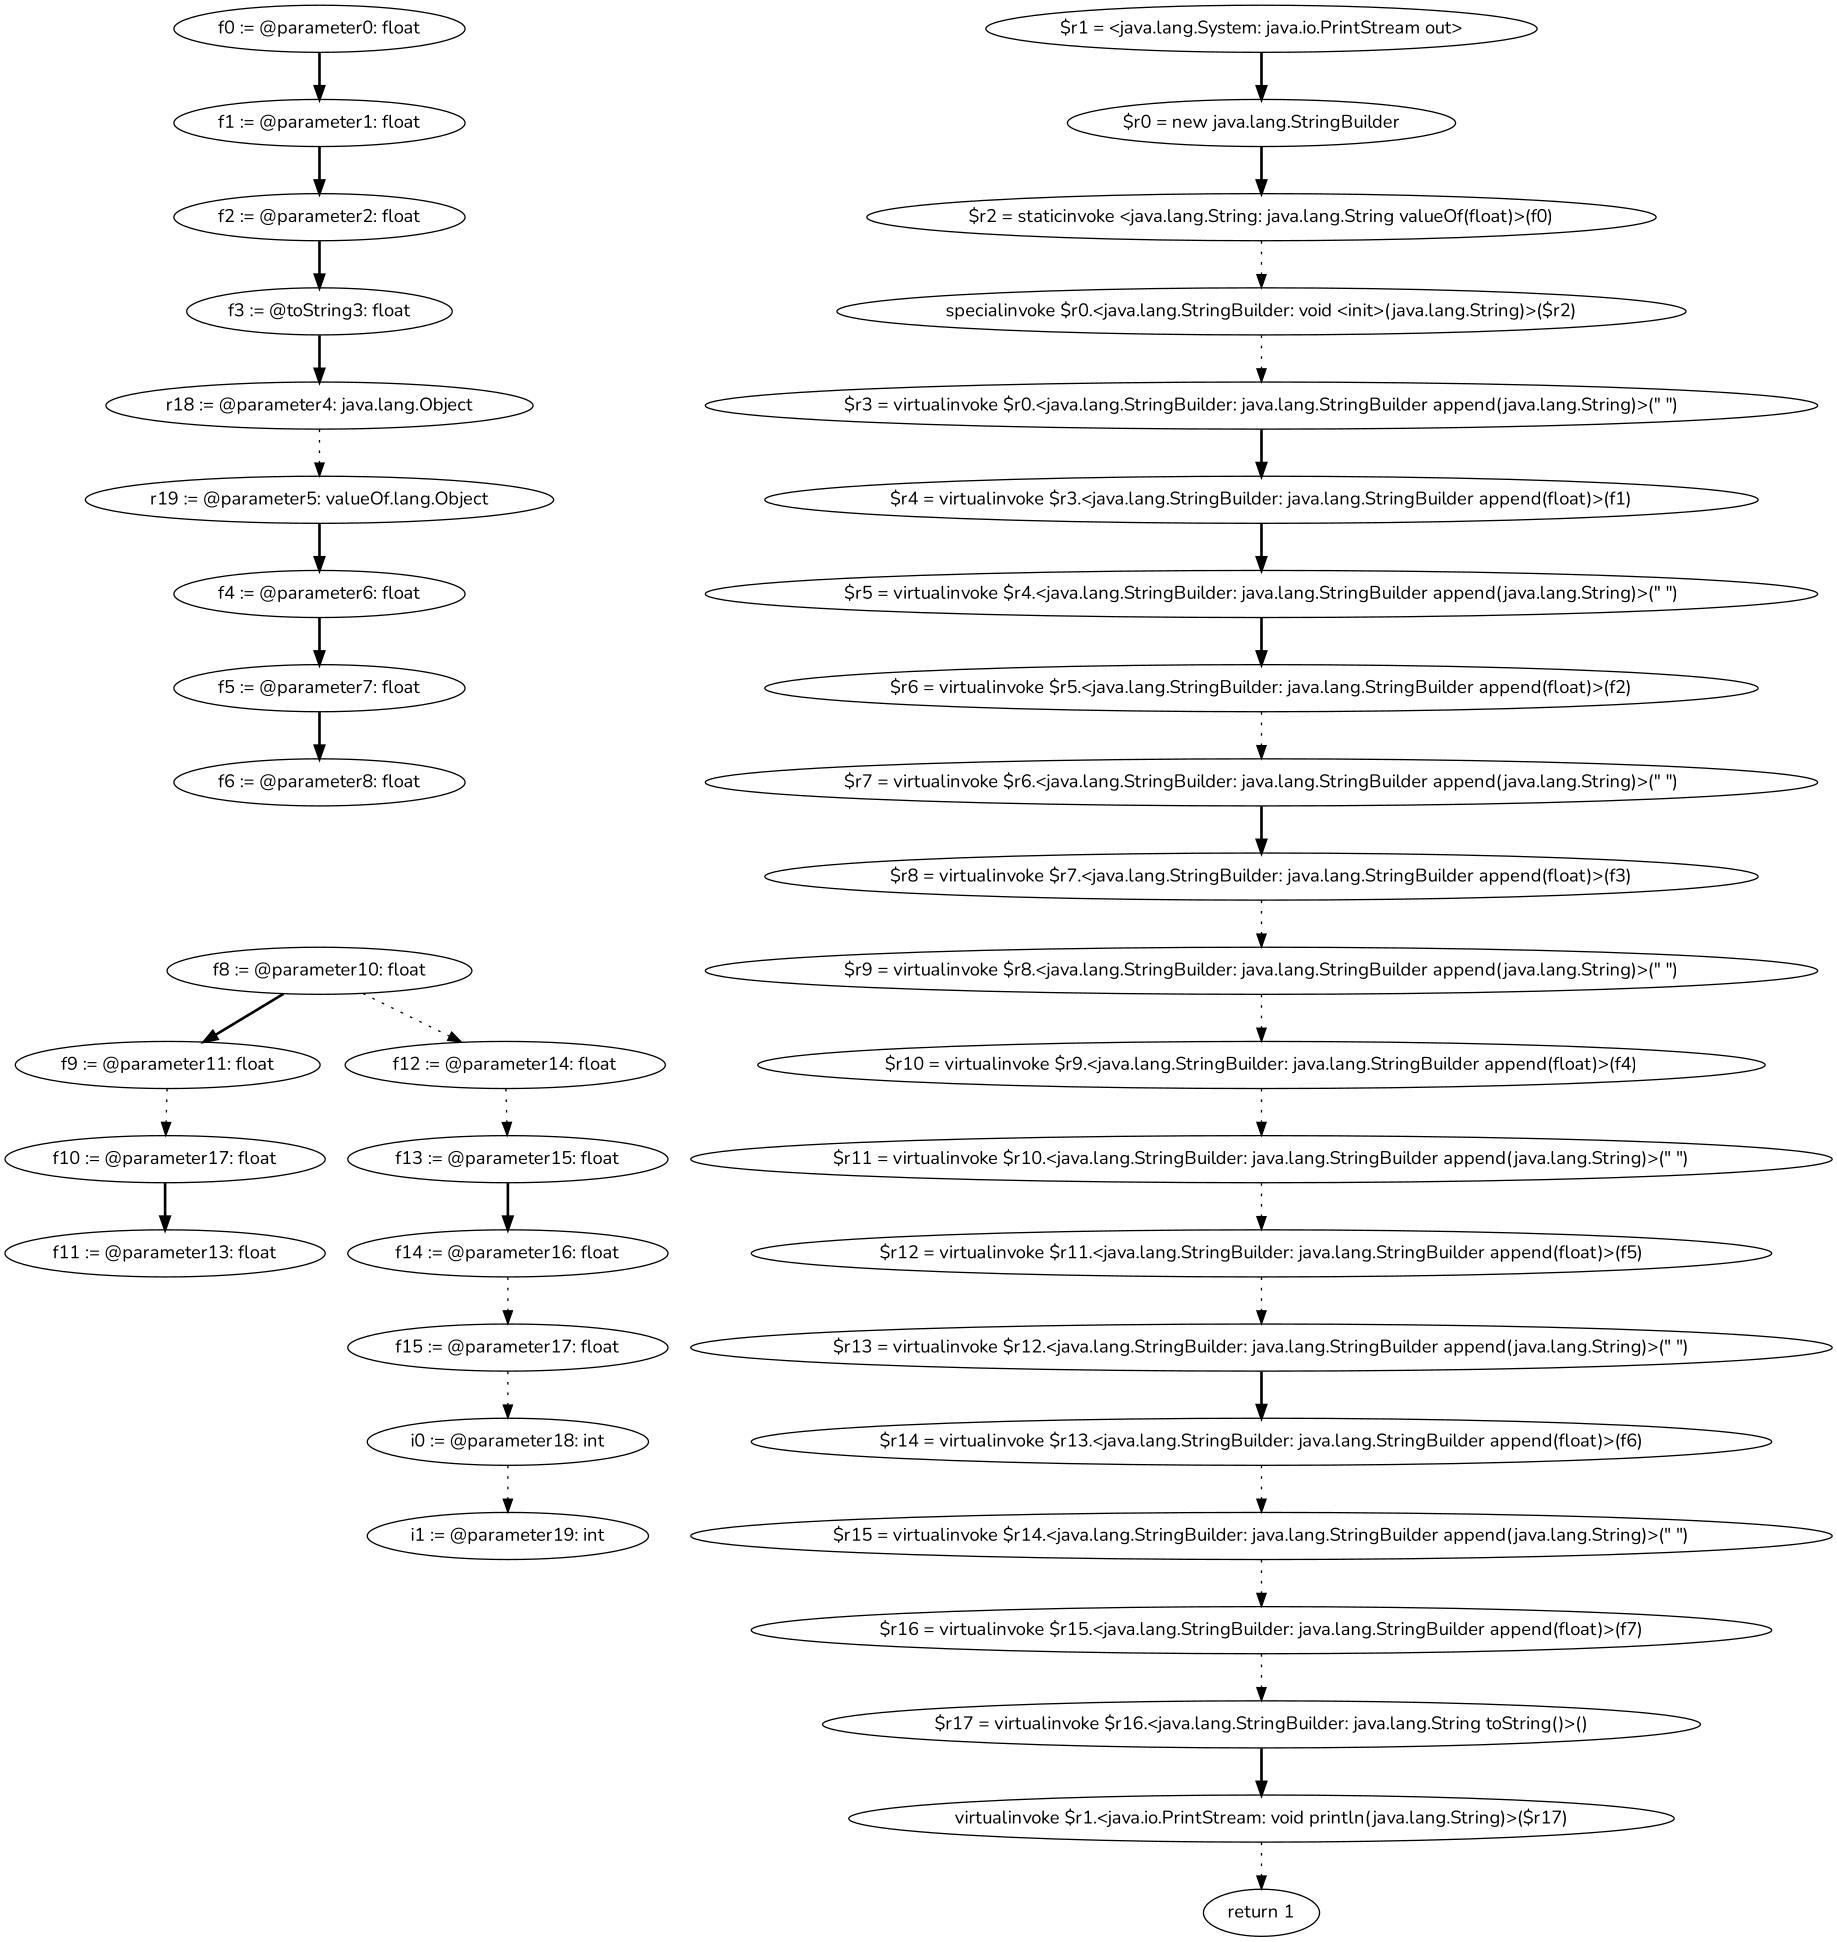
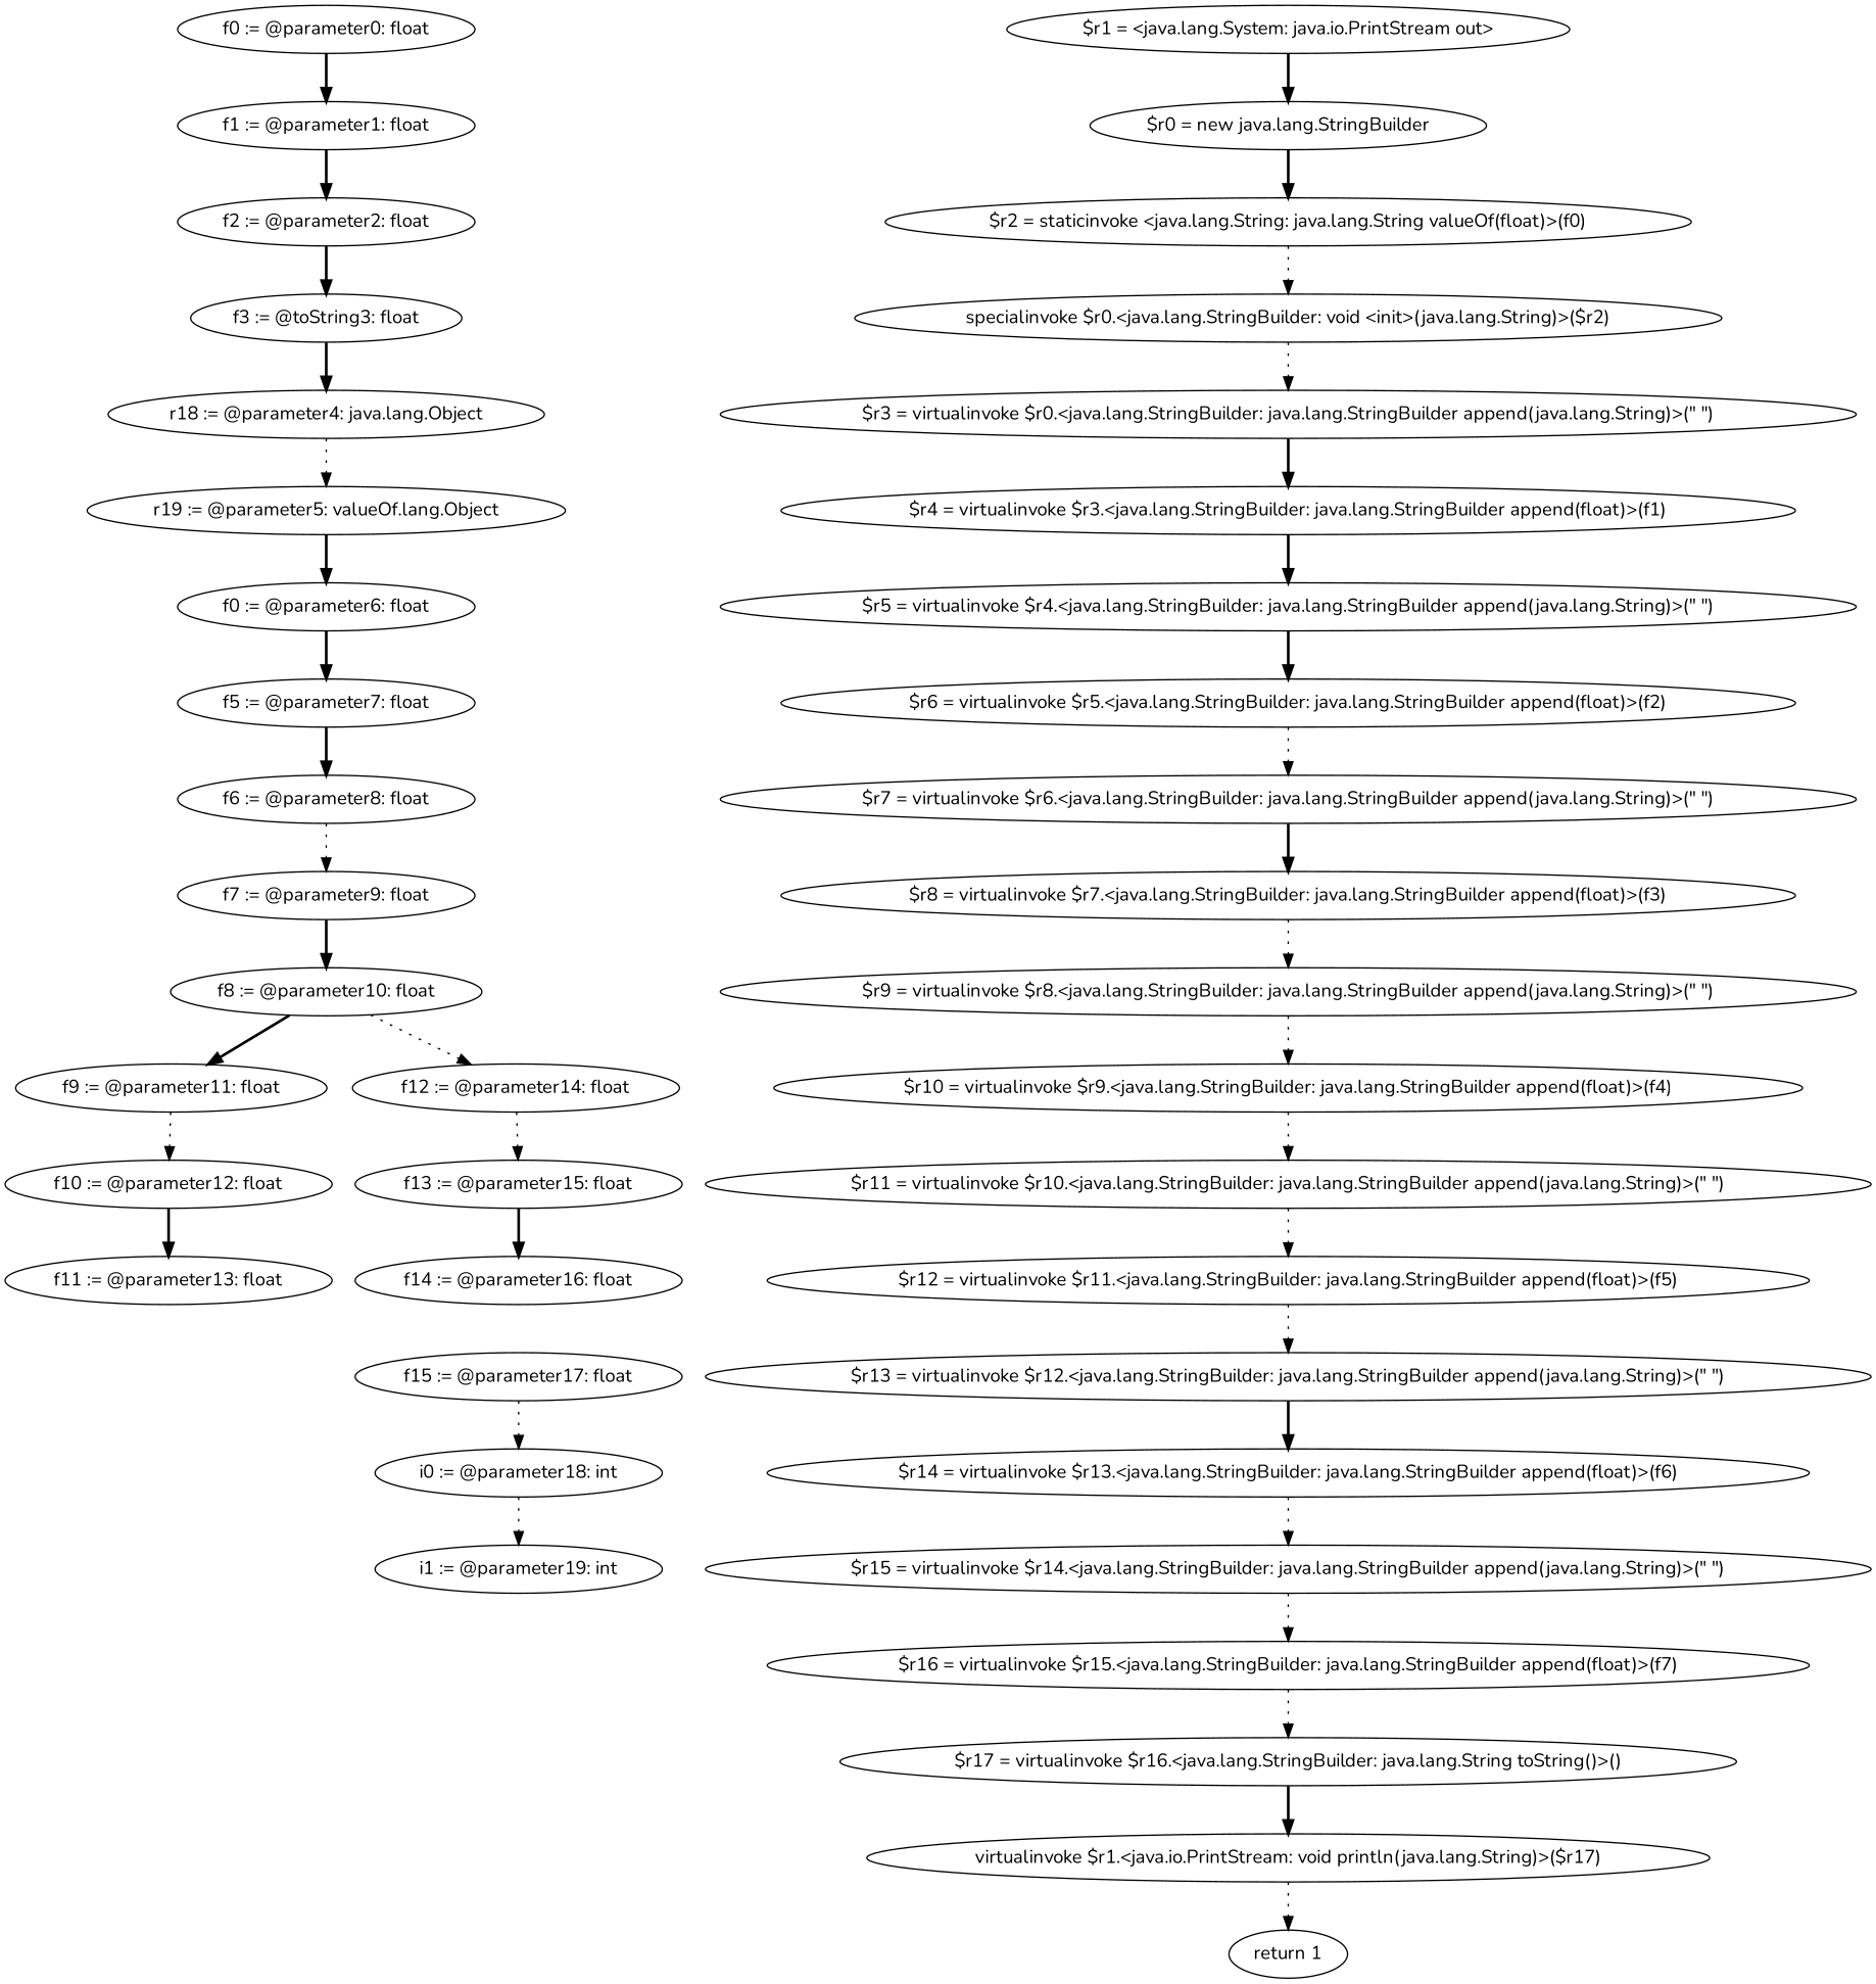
  digraph {
    fontname=Nunito
    node [fontname=Nunito]
    edge [fontname=Nunito style=dotted]
    "f0 := @parameter0: float"
    "f1 := @parameter1: float"
    "f2 := @parameter2: float"
    n4 [label="f3 := @toString3: float"]
    "r18 := @parameter4: java.lang.Object"
    n6 [label="r19 := @parameter5: valueOf.lang.Object"]
-   "f4 := @parameter6: float"
+   "f4 := @parameter6: float" [label="f0 := @parameter6: float"]
    "f5 := @parameter7: float"
    "f6 := @parameter8: float"
+   "f7 := @parameter9: float"
    "f8 := @parameter10: float"
    "f9 := @parameter11: float"
    "f12 := @parameter14: float"
-   "f10 := @parameter12: float" [label="f10 := @parameter17: float"]
+   "f10 := @parameter12: float"
    "f11 := @parameter13: float"
    "f13 := @parameter15: float"
    "f14 := @parameter16: float"
    "f15 := @parameter17: float"
    "i0 := @parameter18: int"
    "i1 := @parameter19: int"
    "$r1 = <java.lang.System: java.io.PrintStream out>"
    "$r0 = new java.lang.StringBuilder"
    "$r2 = staticinvoke <java.lang.String: java.lang.String valueOf(float)>(f0)"
    "specialinvoke $r0.<java.lang.StringBuilder: void <init>(java.lang.String)>($r2)"
    "$r3 = virtualinvoke $r0.<java.lang.StringBuilder: java.lang.StringBuilder append(java.lang.String)>(\" \")"
    "$r4 = virtualinvoke $r3.<java.lang.StringBuilder: java.lang.StringBuilder append(float)>(f1)"
    "$r5 = virtualinvoke $r4.<java.lang.StringBuilder: java.lang.StringBuilder append(java.lang.String)>(\" \")"
    "$r6 = virtualinvoke $r5.<java.lang.StringBuilder: java.lang.StringBuilder append(float)>(f2)"
    "$r7 = virtualinvoke $r6.<java.lang.StringBuilder: java.lang.StringBuilder append(java.lang.String)>(\" \")"
    "$r8 = virtualinvoke $r7.<java.lang.StringBuilder: java.lang.StringBuilder append(float)>(f3)"
    "$r9 = virtualinvoke $r8.<java.lang.StringBuilder: java.lang.StringBuilder append(java.lang.String)>(\" \")"
    "$r10 = virtualinvoke $r9.<java.lang.StringBuilder: java.lang.StringBuilder append(float)>(f4)"
    "$r11 = virtualinvoke $r10.<java.lang.StringBuilder: java.lang.StringBuilder append(java.lang.String)>(\" \")"
    "$r12 = virtualinvoke $r11.<java.lang.StringBuilder: java.lang.StringBuilder append(float)>(f5)"
    "$r13 = virtualinvoke $r12.<java.lang.StringBuilder: java.lang.StringBuilder append(java.lang.String)>(\" \")"
    "$r14 = virtualinvoke $r13.<java.lang.StringBuilder: java.lang.StringBuilder append(float)>(f6)"
    "$r15 = virtualinvoke $r14.<java.lang.StringBuilder: java.lang.StringBuilder append(java.lang.String)>(\" \")"
    "$r16 = virtualinvoke $r15.<java.lang.StringBuilder: java.lang.StringBuilder append(float)>(f7)"
    "$r17 = virtualinvoke $r16.<java.lang.StringBuilder: java.lang.String toString()>()"
    "virtualinvoke $r1.<java.io.PrintStream: void println(java.lang.String)>($r17)"
    "return 1"
    "f0 := @parameter0: float" -> "f1 := @parameter1: float" [style=bold]
    "f1 := @parameter1: float" -> "f2 := @parameter2: float" [style=bold]
    "f2 := @parameter2: float" -> n4 [style=bold]
    n4 -> "r18 := @parameter4: java.lang.Object" [style=bold]
    "r18 := @parameter4: java.lang.Object" -> n6
    n6 -> "f4 := @parameter6: float" [style=bold]
    "f4 := @parameter6: float" -> "f5 := @parameter7: float" [style=bold]
    "f5 := @parameter7: float" -> "f6 := @parameter8: float" [style=bold]
+   "f6 := @parameter8: float" -> "f7 := @parameter9: float"
+   "f7 := @parameter9: float" -> "f8 := @parameter10: float" [style=bold]
    "f8 := @parameter10: float" -> "f9 := @parameter11: float" [style=bold]
    "f8 := @parameter10: float" -> "f12 := @parameter14: float"
    "f9 := @parameter11: float" -> "f10 := @parameter12: float"
    "f12 := @parameter14: float" -> "f13 := @parameter15: float"
    "f10 := @parameter12: float" -> "f11 := @parameter13: float" [style=bold]
    "f13 := @parameter15: float" -> "f14 := @parameter16: float" [style=bold]
-   "f14 := @parameter16: float" -> "f15 := @parameter17: float"
    "f15 := @parameter17: float" -> "i0 := @parameter18: int"
    "i0 := @parameter18: int" -> "i1 := @parameter19: int"
    "$r1 = <java.lang.System: java.io.PrintStream out>" -> "$r0 = new java.lang.StringBuilder" [style=bold]
    "$r0 = new java.lang.StringBuilder" -> "$r2 = staticinvoke <java.lang.String: java.lang.String valueOf(float)>(f0)" [style=bold]
    "$r2 = staticinvoke <java.lang.String: java.lang.String valueOf(float)>(f0)" -> "specialinvoke $r0.<java.lang.StringBuilder: void <init>(java.lang.String)>($r2)"
    "specialinvoke $r0.<java.lang.StringBuilder: void <init>(java.lang.String)>($r2)" -> "$r3 = virtualinvoke $r0.<java.lang.StringBuilder: java.lang.StringBuilder append(java.lang.String)>(\" \")"
    "$r3 = virtualinvoke $r0.<java.lang.StringBuilder: java.lang.StringBuilder append(java.lang.String)>(\" \")" -> "$r4 = virtualinvoke $r3.<java.lang.StringBuilder: java.lang.StringBuilder append(float)>(f1)" [style=bold]
    "$r4 = virtualinvoke $r3.<java.lang.StringBuilder: java.lang.StringBuilder append(float)>(f1)" -> "$r5 = virtualinvoke $r4.<java.lang.StringBuilder: java.lang.StringBuilder append(java.lang.String)>(\" \")" [style=bold]
    "$r5 = virtualinvoke $r4.<java.lang.StringBuilder: java.lang.StringBuilder append(java.lang.String)>(\" \")" -> "$r6 = virtualinvoke $r5.<java.lang.StringBuilder: java.lang.StringBuilder append(float)>(f2)" [style=bold]
    "$r6 = virtualinvoke $r5.<java.lang.StringBuilder: java.lang.StringBuilder append(float)>(f2)" -> "$r7 = virtualinvoke $r6.<java.lang.StringBuilder: java.lang.StringBuilder append(java.lang.String)>(\" \")"
    "$r7 = virtualinvoke $r6.<java.lang.StringBuilder: java.lang.StringBuilder append(java.lang.String)>(\" \")" -> "$r8 = virtualinvoke $r7.<java.lang.StringBuilder: java.lang.StringBuilder append(float)>(f3)" [style=bold]
    "$r8 = virtualinvoke $r7.<java.lang.StringBuilder: java.lang.StringBuilder append(float)>(f3)" -> "$r9 = virtualinvoke $r8.<java.lang.StringBuilder: java.lang.StringBuilder append(java.lang.String)>(\" \")"
    "$r9 = virtualinvoke $r8.<java.lang.StringBuilder: java.lang.StringBuilder append(java.lang.String)>(\" \")" -> "$r10 = virtualinvoke $r9.<java.lang.StringBuilder: java.lang.StringBuilder append(float)>(f4)"
    "$r10 = virtualinvoke $r9.<java.lang.StringBuilder: java.lang.StringBuilder append(float)>(f4)" -> "$r11 = virtualinvoke $r10.<java.lang.StringBuilder: java.lang.StringBuilder append(java.lang.String)>(\" \")"
    "$r11 = virtualinvoke $r10.<java.lang.StringBuilder: java.lang.StringBuilder append(java.lang.String)>(\" \")" -> "$r12 = virtualinvoke $r11.<java.lang.StringBuilder: java.lang.StringBuilder append(float)>(f5)"
    "$r12 = virtualinvoke $r11.<java.lang.StringBuilder: java.lang.StringBuilder append(float)>(f5)" -> "$r13 = virtualinvoke $r12.<java.lang.StringBuilder: java.lang.StringBuilder append(java.lang.String)>(\" \")"
    "$r13 = virtualinvoke $r12.<java.lang.StringBuilder: java.lang.StringBuilder append(java.lang.String)>(\" \")" -> "$r14 = virtualinvoke $r13.<java.lang.StringBuilder: java.lang.StringBuilder append(float)>(f6)" [style=bold]
    "$r14 = virtualinvoke $r13.<java.lang.StringBuilder: java.lang.StringBuilder append(float)>(f6)" -> "$r15 = virtualinvoke $r14.<java.lang.StringBuilder: java.lang.StringBuilder append(java.lang.String)>(\" \")"
    "$r15 = virtualinvoke $r14.<java.lang.StringBuilder: java.lang.StringBuilder append(java.lang.String)>(\" \")" -> "$r16 = virtualinvoke $r15.<java.lang.StringBuilder: java.lang.StringBuilder append(float)>(f7)"
    "$r16 = virtualinvoke $r15.<java.lang.StringBuilder: java.lang.StringBuilder append(float)>(f7)" -> "$r17 = virtualinvoke $r16.<java.lang.StringBuilder: java.lang.String toString()>()"
    "$r17 = virtualinvoke $r16.<java.lang.StringBuilder: java.lang.String toString()>()" -> "virtualinvoke $r1.<java.io.PrintStream: void println(java.lang.String)>($r17)" [style=bold]
    "virtualinvoke $r1.<java.io.PrintStream: void println(java.lang.String)>($r17)" -> "return 1"
  }
